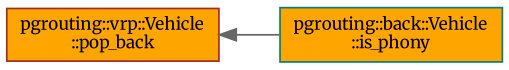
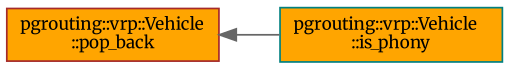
  digraph {
    rankdir=LR
    fontname=Merriweather
    node [fillcolor=orange fontname=Merriweather fontsize=10 shape=record style=filled]
    n1 [color=brown fontcolor=black height=0.2 label="pgrouting::vrp::Vehicle\l::pop_back" width=0.4]
-   n2 [color=teal height=0.2 label="pgrouting::back::Vehicle\l::is_phony" width=0.4]
+   n2 [color=teal height=0.2 label="pgrouting::vrp::Vehicle\l::is_phony" width=0.4]
    n1 -> n2 [color=gray40 dir=back fontname=Merriweather fontsize=10 labelfontname=Helvetica labelfontsize=10 style=solid]
  }
